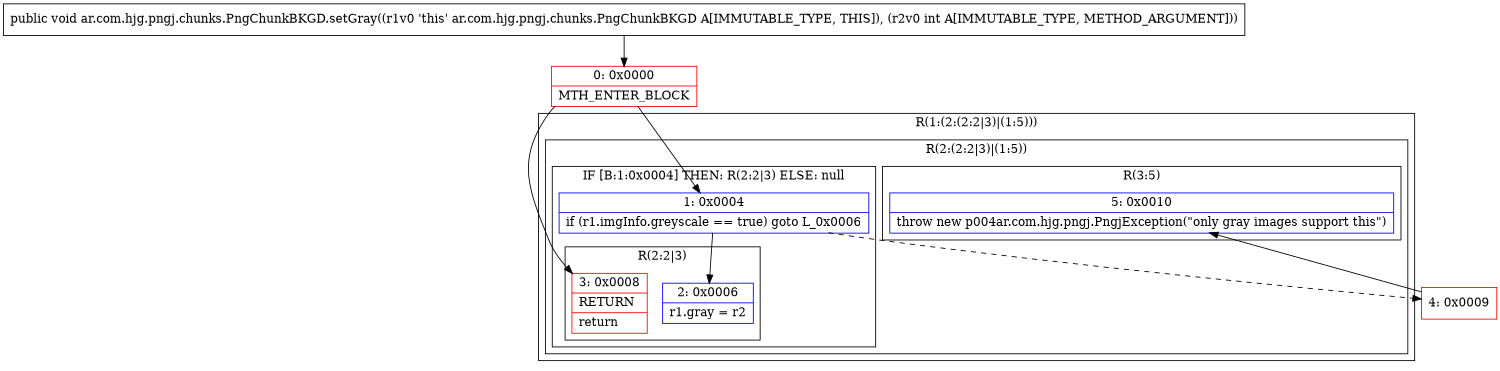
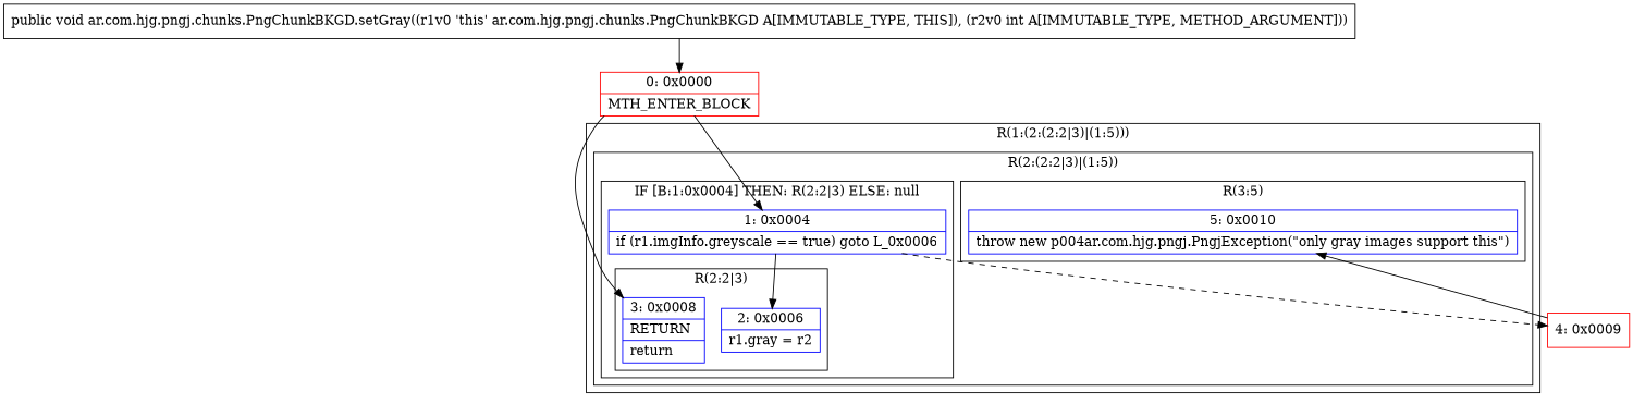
  digraph {
    node [color=blue shape=record]
    n1 [label="{2\:\ 0x0006|r1.gray = r2\l}"]
-   n2 [color=red label="{3\:\ 0x0008|RETURN\l|return\l}"]
+   n2 [label="{3\:\ 0x0008|RETURN\l|return\l}"]
    n3 [label="{1\:\ 0x0004|if (r1.imgInfo.greyscale == true) goto L_0x0006\l}"]
    n4 [label="{5\:\ 0x0010|throw new p004ar.com.hjg.pngj.PngjException(\"only gray images support this\")\l}"]
    n5 [color=red label="{4\:\ 0x0009}"]
    n6 [color=red label="{0\:\ 0x0000|MTH_ENTER_BLOCK\l}"]
    n7 [label="{public void ar.com.hjg.pngj.chunks.PngChunkBKGD.setGray((r1v0 'this' ar.com.hjg.pngj.chunks.PngChunkBKGD A[IMMUTABLE_TYPE, THIS]), (r2v0 int A[IMMUTABLE_TYPE, METHOD_ARGUMENT])) }" color=""]
    subgraph cluster_1 {
      label="R(1:(2:(2:2|3)|(1:5)))"
      subgraph cluster_2 {
        label="R(2:(2:2|3)|(1:5))"
        subgraph cluster_3 {
          label="IF [B:1:0x0004] THEN: R(2:2|3) ELSE: null"
          n3
          subgraph cluster_4 {
            label="R(2:2|3)"
            n1
            n2
          }
        }
        subgraph cluster_5 {
          label="R(3:5)"
          n4
        }
      }
    }
    n3 -> n1
    n3 -> n5 [style=dashed]
    n5 -> n4
    n6 -> n2
    n6 -> n3
    n7 -> n6
  }
